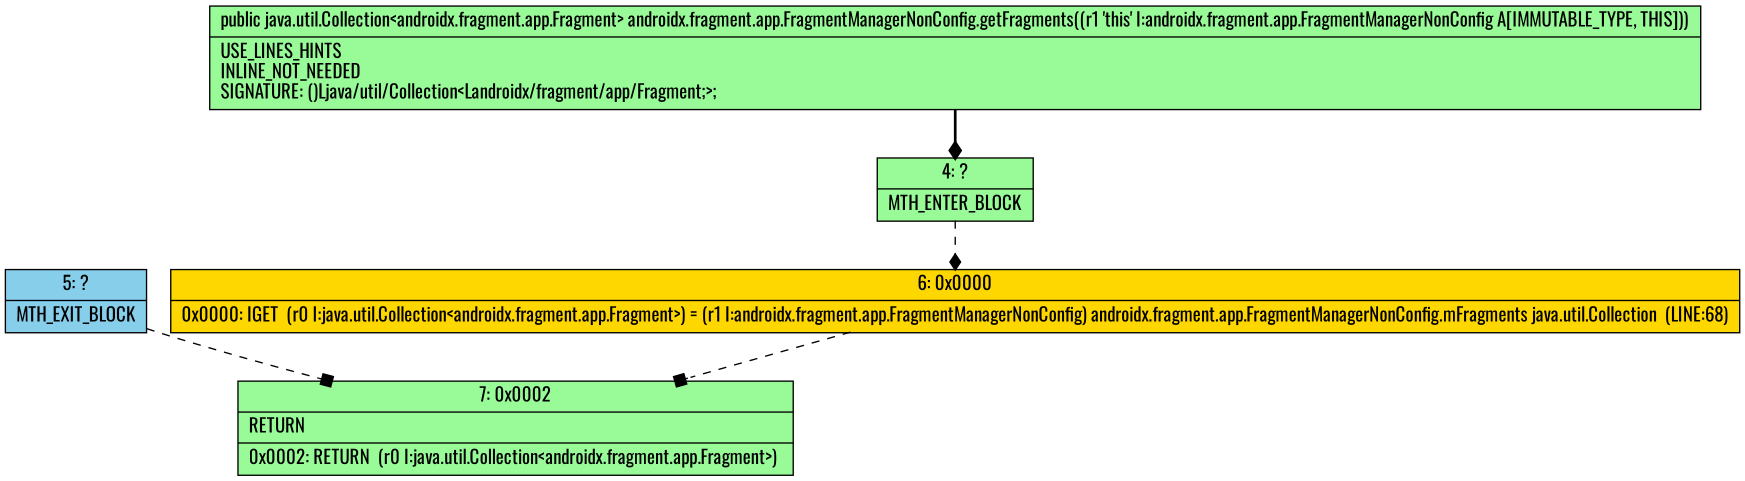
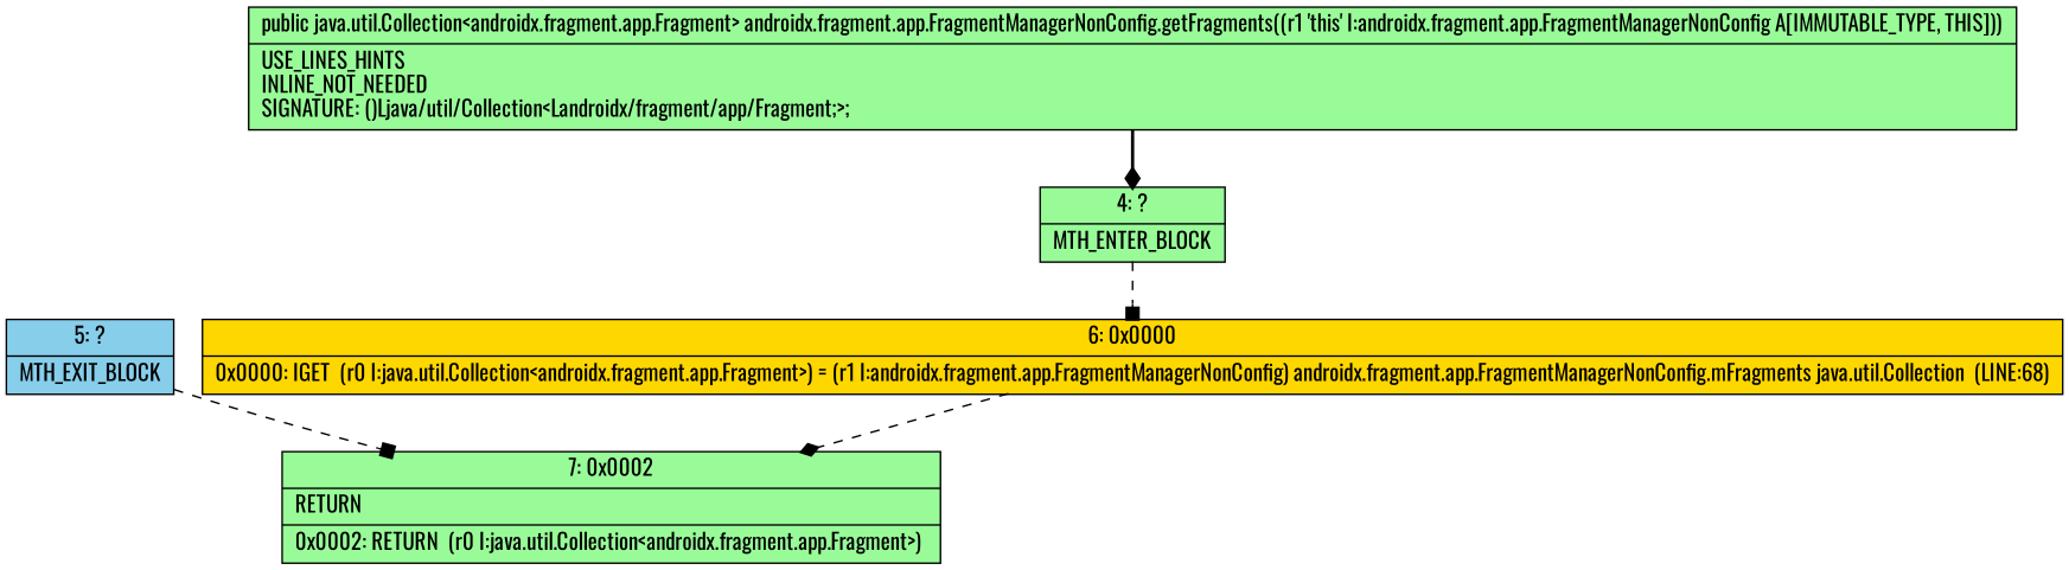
  digraph {
    fontname=Oswald
    node [fillcolor=palegreen fontname=Oswald shape=record style=filled]
    edge [arrowhead=box fontname=Oswald style=dashed]
    n1 [label="{4\:\ ?|MTH_ENTER_BLOCK\l}"]
    n2 [fillcolor=gold label="{6\:\ 0x0000|0x0000: IGET  (r0 I:java.util.Collection\<androidx.fragment.app.Fragment\>) = (r1 I:androidx.fragment.app.FragmentManagerNonConfig) androidx.fragment.app.FragmentManagerNonConfig.mFragments java.util.Collection  (LINE:68)\l}"]
    n3 [label="{7\:\ 0x0002|RETURN\l|0x0002: RETURN  (r0 I:java.util.Collection\<androidx.fragment.app.Fragment\>) \l}"]
    n4 [fillcolor=skyblue label="{5\:\ ?|MTH_EXIT_BLOCK\l}"]
    n5 [label="{public java.util.Collection\<androidx.fragment.app.Fragment\> androidx.fragment.app.FragmentManagerNonConfig.getFragments((r1 'this' I:androidx.fragment.app.FragmentManagerNonConfig A[IMMUTABLE_TYPE, THIS]))  | USE_LINES_HINTS\lINLINE_NOT_NEEDED\lSIGNATURE: ()Ljava\/util\/Collection\<Landroidx\/fragment\/app\/Fragment;\>;\l}"]
-   n1 -> n2 [arrowhead=diamond]
-   n2 -> n3
+   n1 -> n2
+   n2 -> n3 [arrowhead=diamond]
    n4 -> n3
    n5 -> n1 [arrowhead=diamond style=bold]
  }
